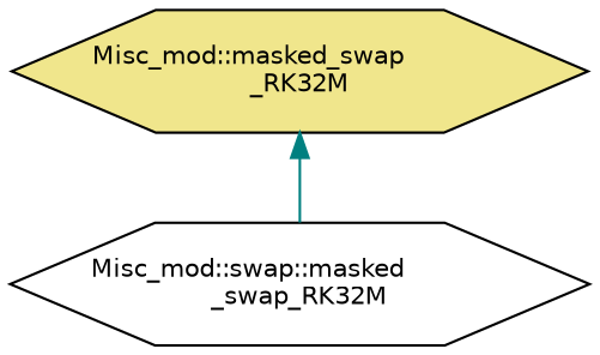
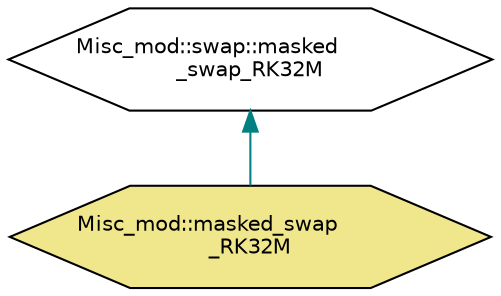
  digraph {
    rankdir=TB
    node [color=black fontname=Helvetica fontsize=10 shape=hexagon style=filled]
    n1 [fillcolor=khaki fontcolor=black height=0.2 label="Misc_mod::masked_swap\l_RK32M" width=0.4]
    n2 [fillcolor=white height=0.2 label="Misc_mod::swap::masked\l_swap_RK32M" width=0.4]
-   n1 -> n2 [color=teal dir=back fontname=Helvetica fontsize=10 labelfontname=Helvetica labelfontsize=10 style=solid]
+   n2 -> n1 [color=teal dir=back fontname=Helvetica fontsize=10 labelfontname=Helvetica labelfontsize=10 style=solid]
  }
